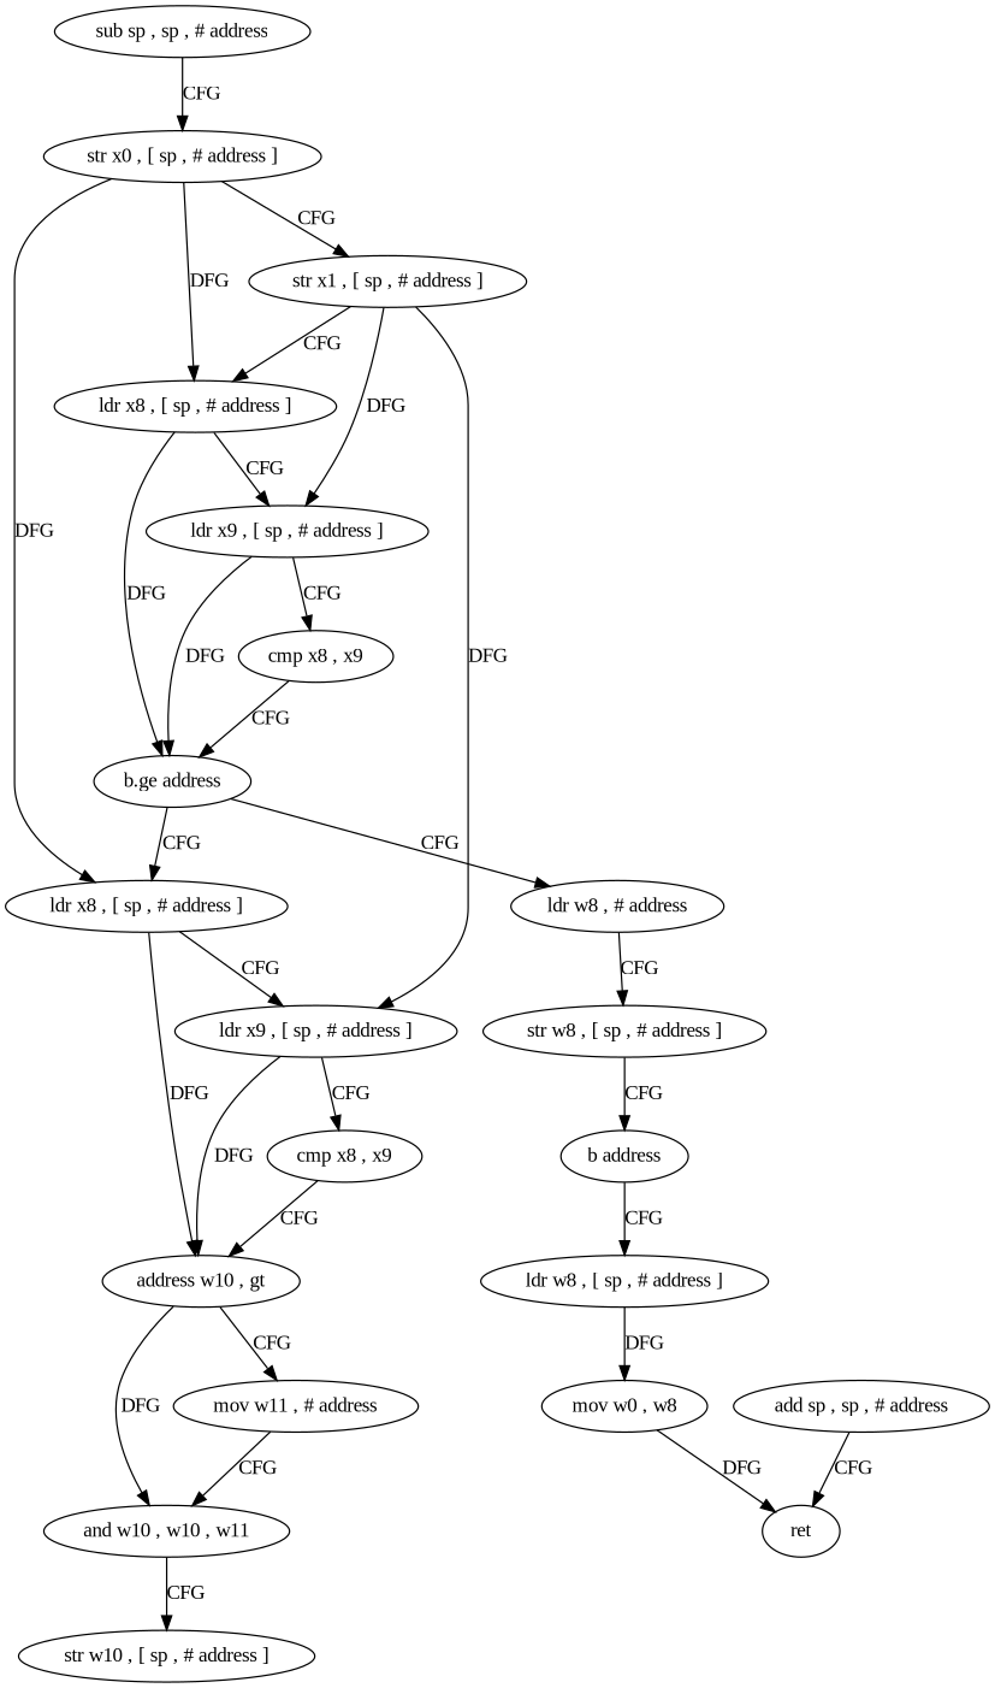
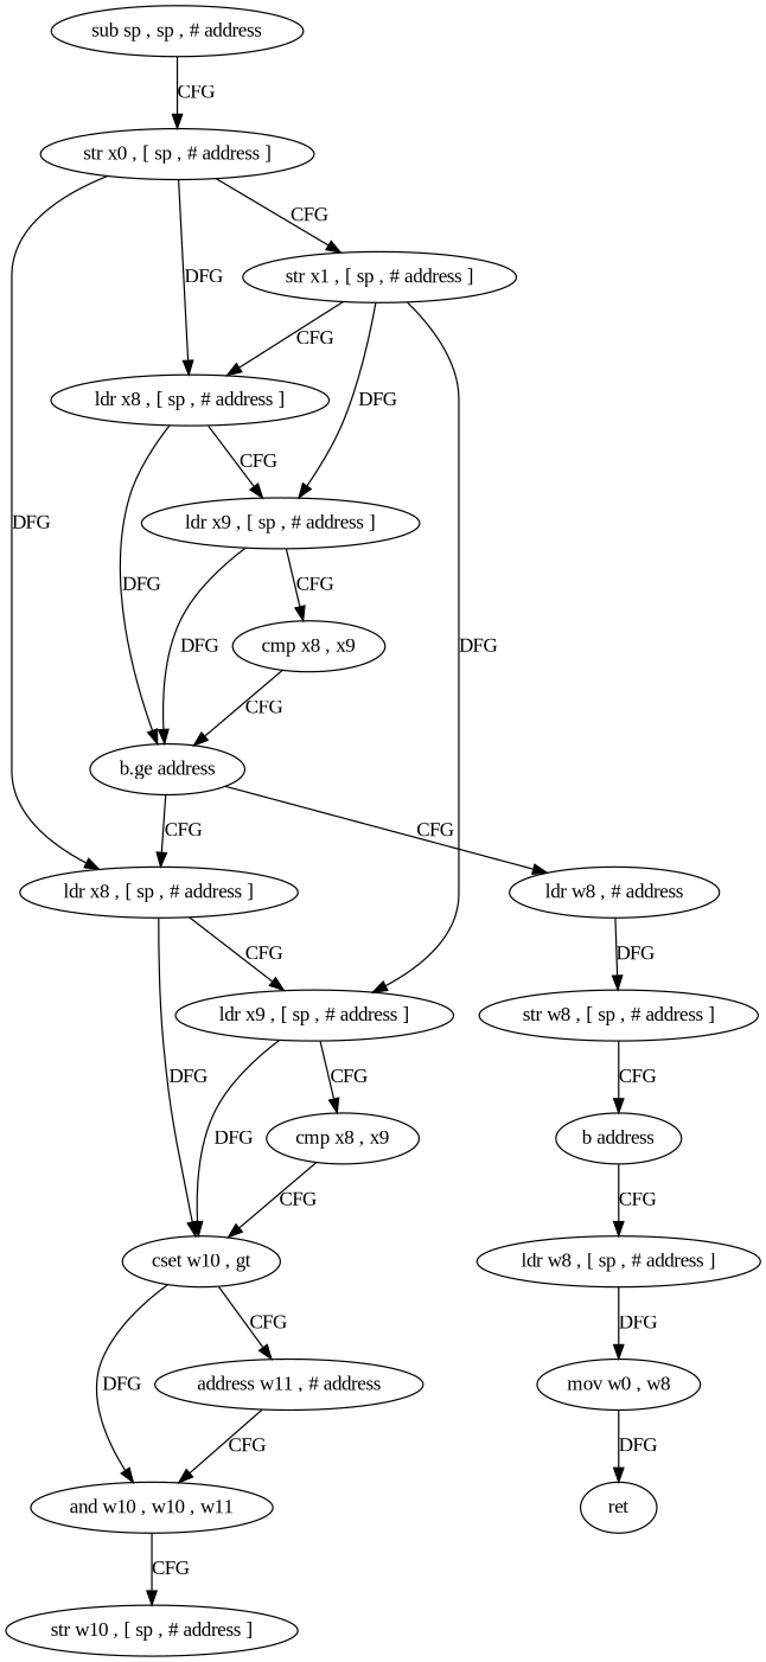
  digraph {
    fontname="Liberation Serif"
    node [fontname="Liberation Serif"]
    edge [fontname="Liberation Serif"]
    n1 [label="sub sp , sp , # address"]
    n2 [label="str x0 , [ sp , # address ]"]
    n3 [label="str x1 , [ sp , # address ]"]
    n4 [label="ldr x8 , [ sp , # address ]"]
    n5 [label="ldr x8 , [ sp , # address ]"]
    n6 [label="ldr x9 , [ sp , # address ]"]
    n7 [label="ldr x9 , [ sp , # address ]"]
    n8 [label="b.ge address"]
-   n9 [label="address w10 , gt"]
+   n9 [label="cset w10 , gt"]
    n10 [label="cmp x8 , x9"]
    n11 [label="cmp x8 , x9"]
    n12 [label="ldr w8 , # address"]
    n13 [label="str w8 , [ sp , # address ]"]
-   n14 [label="mov w11 , # address"]
+   n14 [label="address w11 , # address"]
    n15 [label="and w10 , w10 , w11"]
    n16 [label="b address"]
    n17 [label="str w10 , [ sp , # address ]"]
    n18 [label="ldr w8 , [ sp , # address ]"]
    n19 [label="mov w0 , w8"]
    n20 [label=ret]
-   n21 [label="add sp , sp , # address"]
    n1 -> n2 [label=CFG]
    n2 -> n3 [label=CFG]
    n2 -> n4 [label=DFG]
    n2 -> n5 [label=DFG]
    n3 -> n4 [label=CFG]
    n3 -> n6 [label=DFG]
    n3 -> n7 [label=DFG]
    n4 -> n6 [label=CFG]
    n4 -> n8 [label=DFG]
    n5 -> n7 [label=CFG]
    n5 -> n9 [label=DFG]
    n6 -> n8 [label=DFG]
    n6 -> n10 [label=CFG]
    n7 -> n9 [label=DFG]
    n7 -> n11 [label=CFG]
    n8 -> n5 [label=CFG]
    n8 -> n12 [label=CFG]
    n9 -> n14 [label=CFG]
    n9 -> n15 [label=DFG]
    n10 -> n8 [label=CFG]
    n11 -> n9 [label=CFG]
-   n12 -> n13 [label=CFG]
+   n12 -> n13 [label=DFG]
    n13 -> n16 [label=CFG]
    n14 -> n15 [label=CFG]
    n15 -> n17 [label=CFG]
    n16 -> n18 [label=CFG]
    n18 -> n19 [label=DFG]
    n19 -> n20 [label=DFG]
-   n21 -> n20 [label=CFG]
  }
